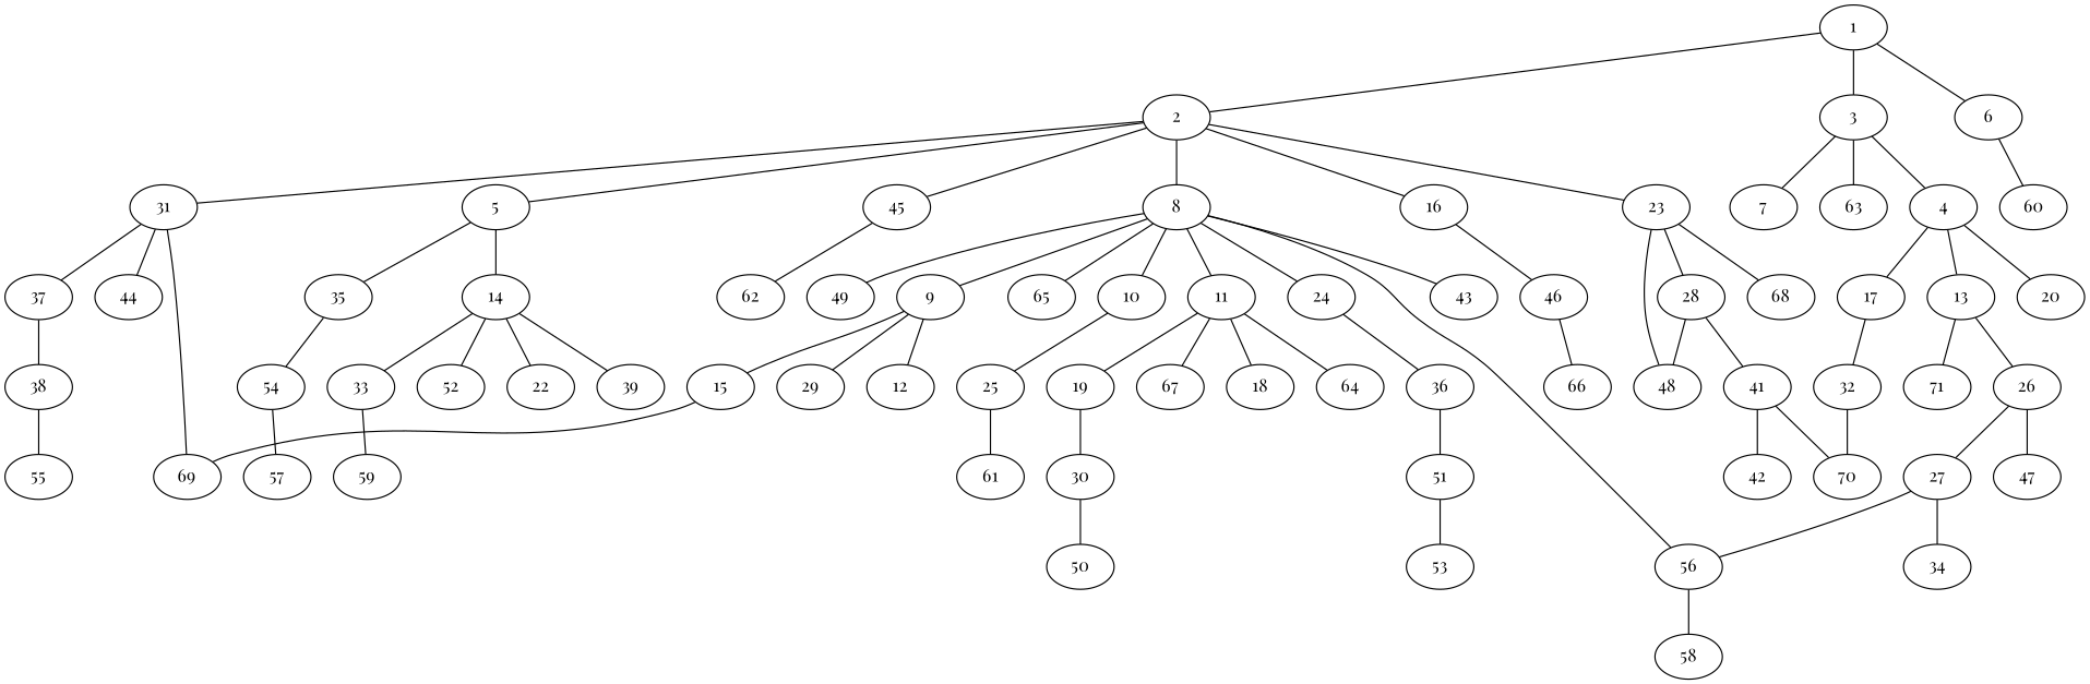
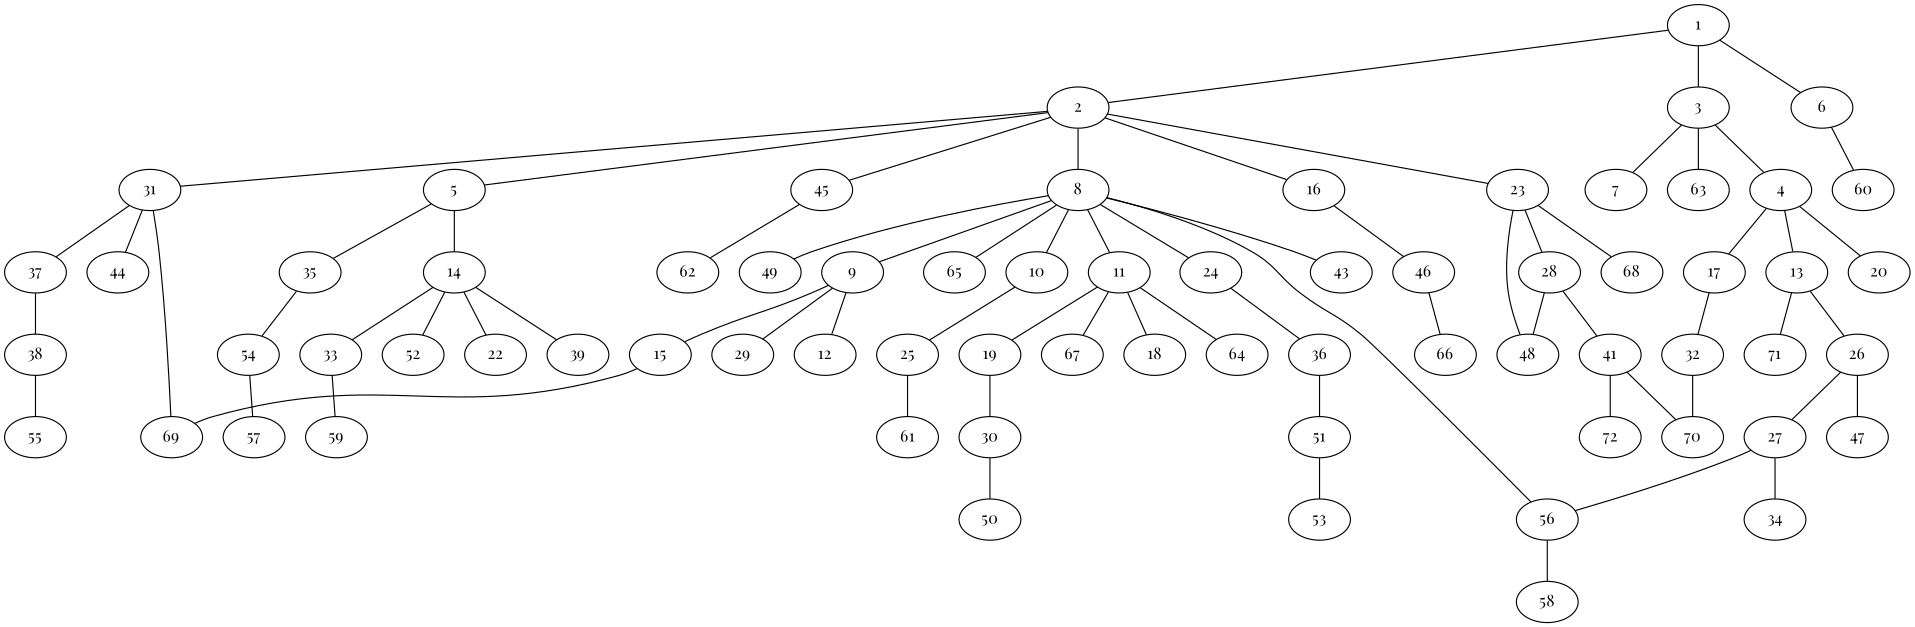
  graph {
    fontname="Playfair Display"
    node [fontname="Playfair Display"]
    edge [fontname="Playfair Display"]
    1
    2
    3
    6
    5
    8
    16
    23
    31
    45
    4
    7
    63
    60
    14
    35
    9
    10
    11
    24
    43
    49
    56
    65
    46
    28
    48
    68
    69
    37
    44
    62
    13
    17
    20
    22
    33
    39
    52
    54
    12
    15
    29
    25
    18
    19
    64
    67
    36
    58
    66
    41
    38
    n54 [label=71]
    26
    32
    27
    47
    70
    59
    57
    61
    30
    51
    50
    34
-   42
+   42 [label=72]
    53
    55
    1 -- 2
    1 -- 3
    1 -- 6
    2 -- 5
    2 -- 8
    2 -- 16
    2 -- 23
    2 -- 31
    2 -- 45
    3 -- 4
    3 -- 7
    3 -- 63
    6 -- 60
    5 -- 14
    5 -- 35
    8 -- 9
    8 -- 10
    8 -- 11
    8 -- 24
    8 -- 43
    8 -- 49
    8 -- 56
    8 -- 65
    16 -- 46
    23 -- 28
    23 -- 48
    23 -- 68
    31 -- 69
    31 -- 37
    31 -- 44
    45 -- 62
    4 -- 13
    4 -- 17
    4 -- 20
    14 -- 22
    14 -- 33
    14 -- 39
    14 -- 52
    35 -- 54
    9 -- 12
    9 -- 15
    9 -- 29
    10 -- 25
    11 -- 18
    11 -- 19
    11 -- 64
    11 -- 67
    24 -- 36
    56 -- 58
    46 -- 66
    28 -- 48
    28 -- 41
    37 -- 38
    13 -- n54
    13 -- 26
    17 -- 32
    33 -- 59
    54 -- 57
    15 -- 69
    25 -- 61
    19 -- 30
    36 -- 51
    41 -- 70
    41 -- 42
    38 -- 55
    26 -- 27
    26 -- 47
    32 -- 70
    27 -- 56
    27 -- 34
    30 -- 50
    51 -- 53
  }
